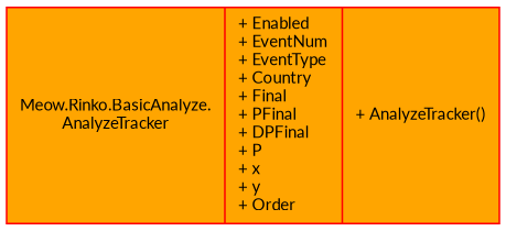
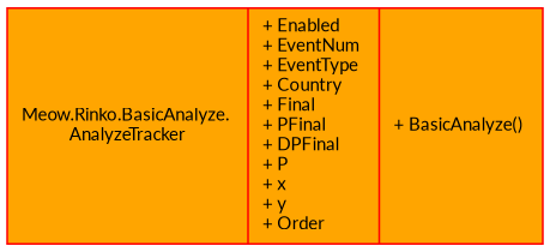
  digraph {
    rankdir=LR
    fontname=Lato
-   n1 [color=red fillcolor=orange fontcolor=black fontname=Lato fontsize=10 height=0.2 label="{Meow.Rinko.BasicAnalyze.\lAnalyzeTracker\n|+ Enabled\l+ EventNum\l+ EventType\l+ Country\l+ Final\l+ PFinal\l+ DPFinal\l+ P\l+ x\l+ y\l+ Order\l|+ AnalyzeTracker()\l}" shape=record style=filled width=0.4]
+   n1 [color=red fillcolor=orange fontcolor=black fontname=Lato fontsize=10 height=0.2 label="{Meow.Rinko.BasicAnalyze.\lAnalyzeTracker\n|+ Enabled\l+ EventNum\l+ EventType\l+ Country\l+ Final\l+ PFinal\l+ DPFinal\l+ P\l+ x\l+ y\l+ Order\l|+ BasicAnalyze()\l}" shape=record style=filled width=0.4]
  }
